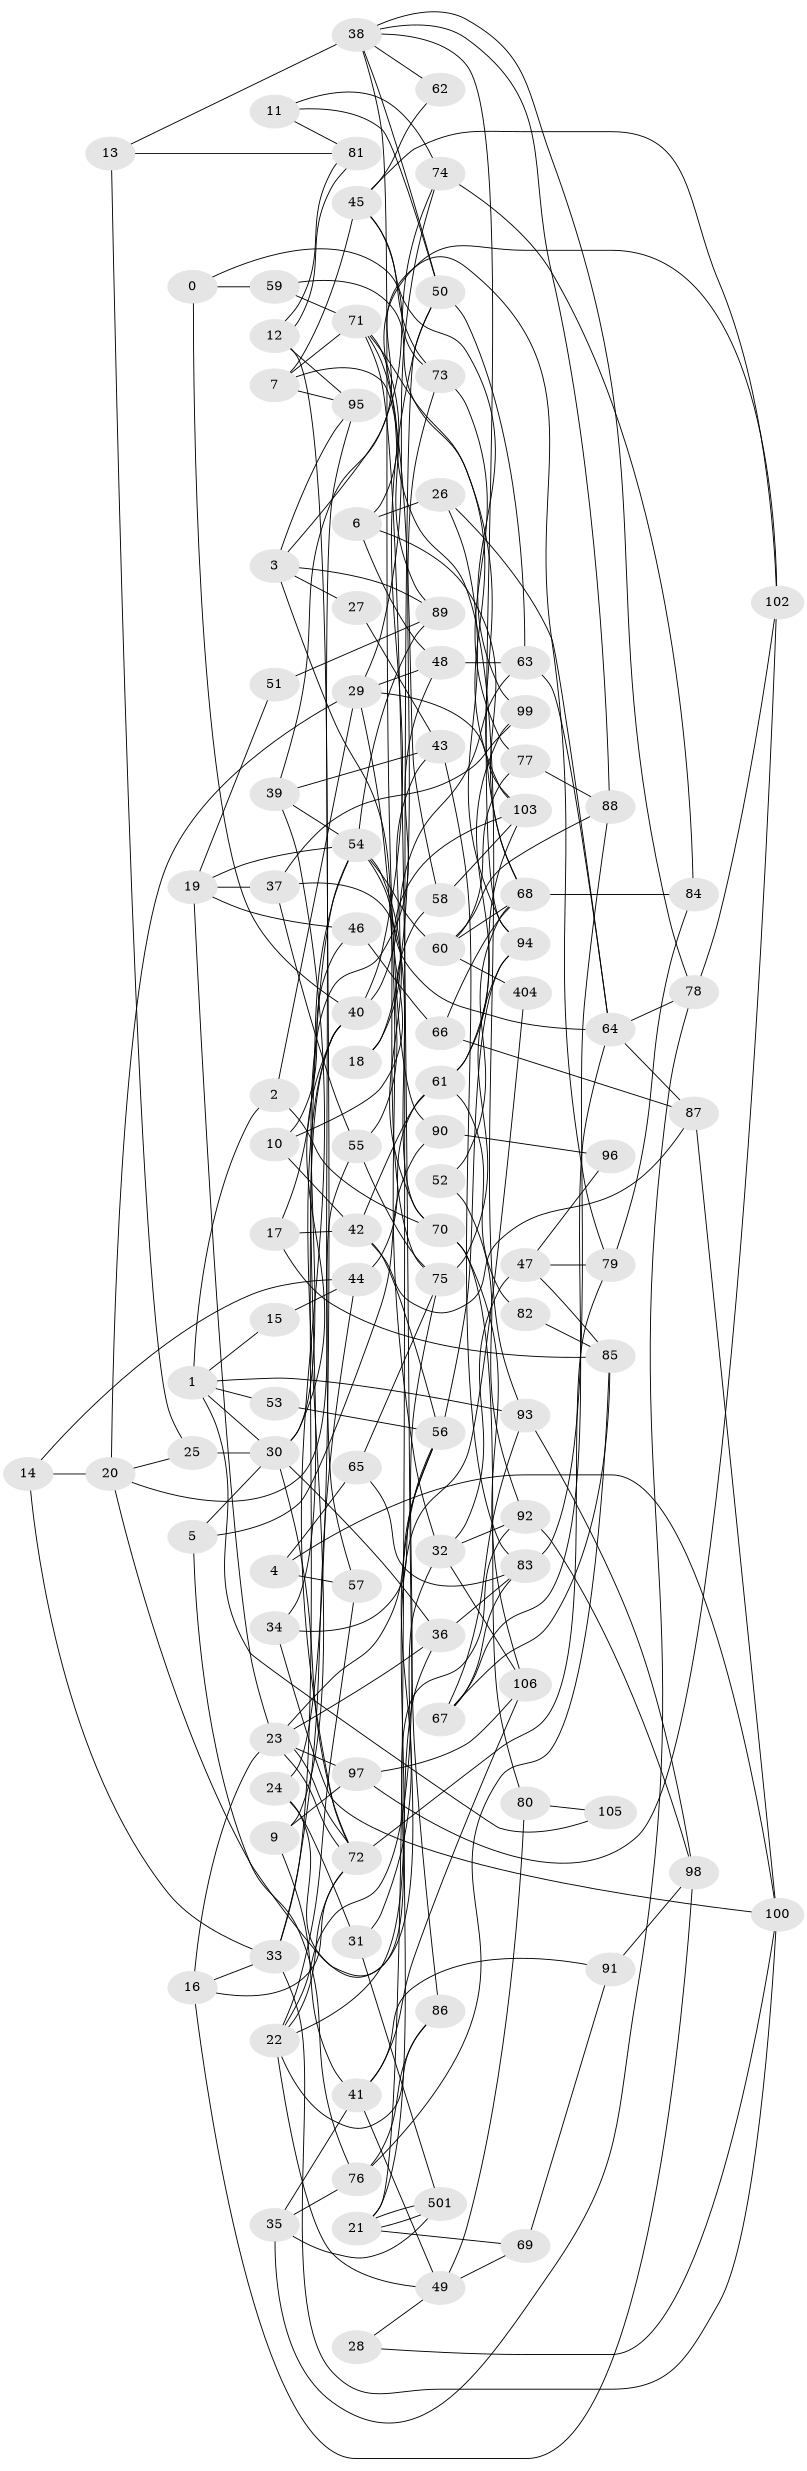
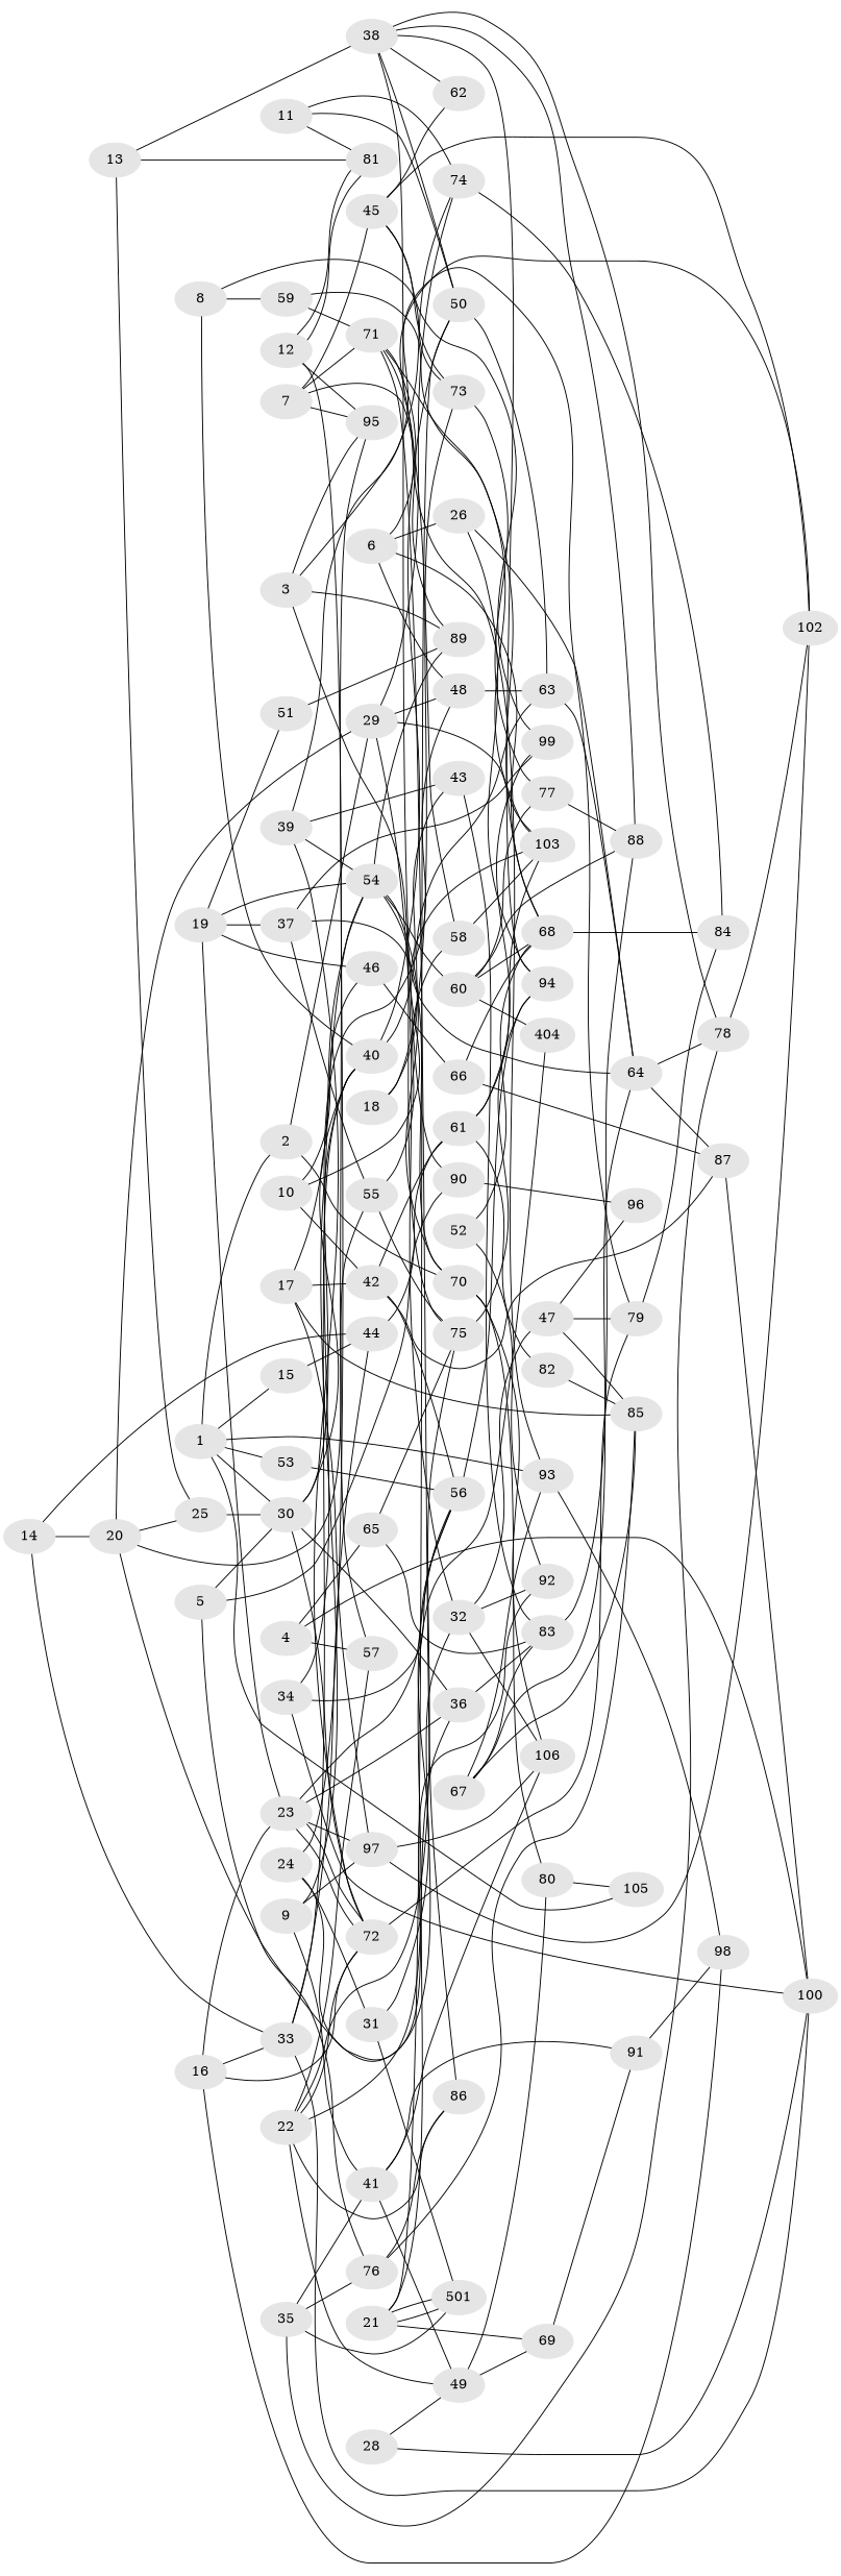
  graph {
    rankdir=LR
    node [color=gray90 style=filled]
    1
    2
    15
    30
    53
    93
    105
    29
    70
    44
    48
    40
    72
    36
    56
    98
    103
    74
    32
    106
    80
    3
-   27
    75
    79
    89
    95
    43
    94
    84
    4
    57
    65
    100
    83
    5
    76
    90
    85
    86
    96
    6
    26
    68
    102
    64
    63
    7
    45
    58
    71
    73
    99
    62
-   8 [label=0]
+   8
    59
    50
    77
    9
    41
    97
    49
    91
    10
    42
    46
    61
    87
    66
    11
    81
    12
    13
    25
    38
    78
    88
    14
    20
    33
    55
    54
    16
    23
    17
    60
    18
    19
    37
    51
    92
    47
    21
    69
    n95 [label=501]
    22
    n97 [label=404]
    24
    31
    28
    34
    35
    39
    82
    52
    67
    1 -- 2
    1 -- 15
    1 -- 30
    1 -- 53
    1 -- 93
    1 -- 105
    2 -- 29
    2 -- 70
    15 -- 44
    30 -- 48
    30 -- 40
    30 -- 72
    30 -- 36
    53 -- 56
    93 -- 98
    29 -- 48
    29 -- 103
    29 -- 74
    29 -- 32
    70 -- 106
    70 -- 80
    44 -- 61
    48 -- 63
    40 -- 43
    40 -- 50
    72 -- 79
    36 -- 83
    56 -- 94
    74 -- 84
    32 -- 106
    32 -- 92
    32 -- 47
    80 -- 105
-   3 -- 27
    3 -- 75
    3 -- 79
    3 -- 89
    3 -- 95
-   27 -- 43
    75 -- 94
    79 -- 84
    43 -- 83
    4 -- 57
    4 -- 65
    4 -- 100
    65 -- 75
    65 -- 83
    83 -- 88
    5 -- 30
    5 -- 76
    5 -- 90
    76 -- 85
    76 -- 86
    90 -- 96
    6 -- 48
    6 -- 26
    6 -- 68
    6 -- 102
    26 -- 94
    26 -- 64
    68 -- 84
    64 -- 87
    64 -- 78
    63 -- 64
    7 -- 95
    7 -- 45
    7 -- 58
    7 -- 71
    45 -- 102
    45 -- 73
    45 -- 99
    45 -- 62
    58 -- 103
    71 -- 93
    71 -- 103
    71 -- 89
    71 -- 86
    73 -- 77
    8 -- 40
    8 -- 73
    8 -- 59
    59 -- 68
    59 -- 71
    50 -- 63
    77 -- 88
    9 -- 40
    9 -- 41
    9 -- 97
    41 -- 106
    41 -- 49
    41 -- 91
    97 -- 106
    97 -- 102
    49 -- 80
    49 -- 69
    91 -- 98
    10 -- 103
    10 -- 42
    10 -- 46
    42 -- 56
    42 -- 61
    42 -- 87
    46 -- 66
    61 -- 103
    61 -- 99
    61 -- 82
    87 -- 100
    66 -- 68
    66 -- 87
    11 -- 74
    11 -- 50
    11 -- 81
    12 -- 95
    12 -- 57
    12 -- 81
    12 -- 81
    13 -- 81
    13 -- 25
    13 -- 38
    25 -- 30
    38 -- 94
    38 -- 90
    38 -- 62
    38 -- 50
    38 -- 78
    38 -- 88
    78 -- 102
    14 -- 44
    14 -- 20
    14 -- 33
    20 -- 29
    20 -- 32
    20 -- 25
    20 -- 55
    33 -- 44
    33 -- 100
    33 -- 54
    55 -- 75
    55 -- 58
    54 -- 70
    54 -- 89
    54 -- 64
    54 -- 60
    16 -- 72
    16 -- 98
    16 -- 33
    16 -- 23
    23 -- 72
    23 -- 72
    23 -- 36
    23 -- 56
    23 -- 97
    17 -- 85
+   17 -- 97
    17 -- 42
    17 -- 54
    60 -- 68
    60 -- 77
    60 -- 88
    60 -- n97
    18 -- 63
    18 -- 73
    19 -- 46
    19 -- 54
    19 -- 23
    19 -- 37
    19 -- 51
    37 -- 70
    37 -- 99
    37 -- 55
    51 -- 89
-   92 -- 98
    47 -- 79
    47 -- 85
    47 -- 96
    21 -- 36
    21 -- 50
    21 -- 69
    21 -- n95
    21 -- n95
    69 -- 91
    22 -- 72
    22 -- 75
    22 -- 57
    22 -- 86
    22 -- 49
    22 -- n97
    24 -- 95
    24 -- 92
    24 -- 31
    31 -- 56
    31 -- n95
    28 -- 100
    28 -- 49
    34 -- 40
    34 -- 56
    34 -- 100
    35 -- 76
    35 -- 41
    35 -- 78
    35 -- n95
    39 -- 72
    39 -- 74
    39 -- 43
    39 -- 54
    82 -- 85
    52 -- 68
    52 -- 92
    67 -- 93
    67 -- 83
    67 -- 85
    67 -- 64
  }
